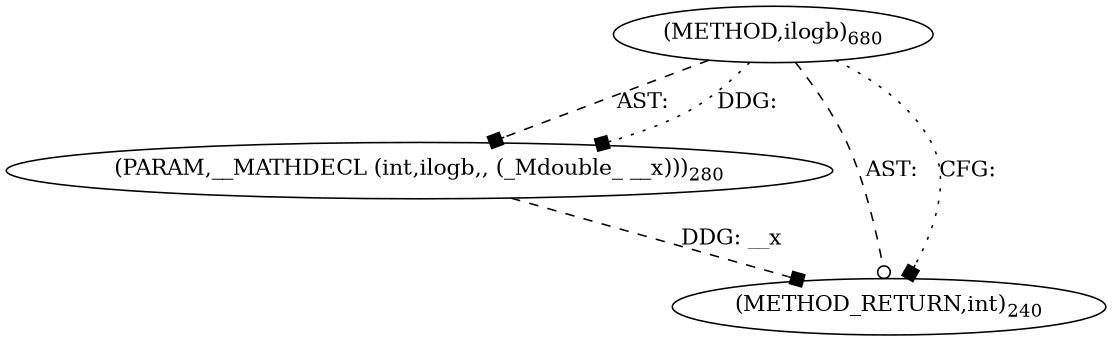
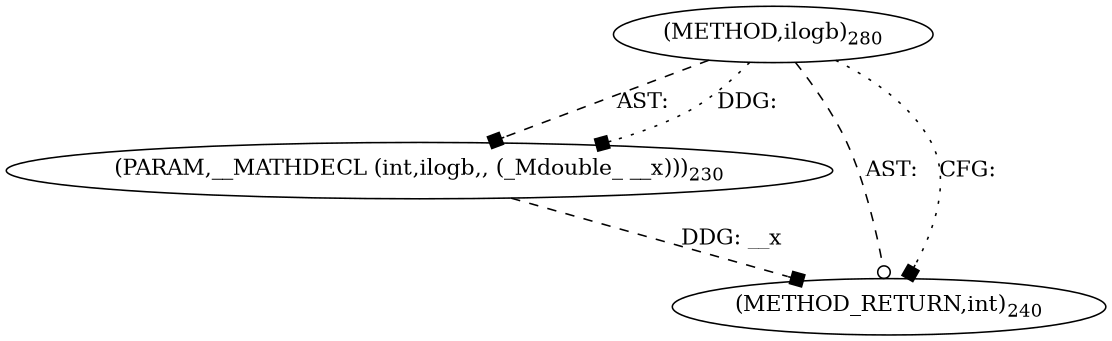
  digraph {
    fontname="DejaVu Serif"
    node [fontname="DejaVu Serif"]
    edge [arrowhead=box fontname="DejaVu Serif" style=dashed]
-   n1 [label=<(METHOD,ilogb)<SUB>680</SUB>>]
-   n2 [label=<(PARAM,__MATHDECL (int,ilogb,, (_Mdouble_ __x)))<SUB>280</SUB>>]
+   n1 [label=<(METHOD,ilogb)<SUB>280</SUB>>]
+   n2 [label=<(PARAM,__MATHDECL (int,ilogb,, (_Mdouble_ __x)))<SUB>230</SUB>>]
    n3 [label=<(METHOD_RETURN,int)<SUB>240</SUB>>]
    n1 -> n2 [label="AST: "]
    n1 -> n2 [label="DDG: " style=dotted]
    n1 -> n3 [arrowhead=odot label="AST: "]
    n1 -> n3 [label="CFG: " style=dotted]
    n2 -> n3 [label="DDG: __x"]
  }
